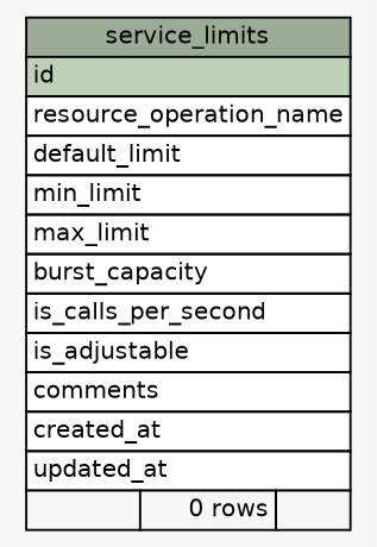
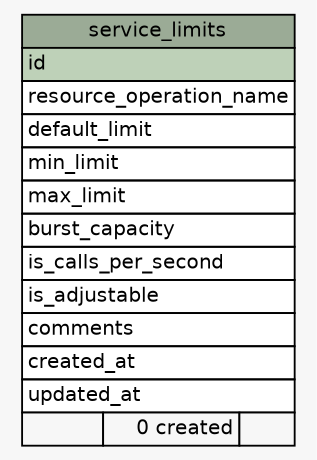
  digraph {
    bgcolor="#f7f7f7"
    fontname=Helvetica
    fontsize=11
    nodesep=0.18
    rankdir=RL
    ranksep=0.46
-   n1 [fontname=Helvetica fontsize=11 label=<     <TABLE BORDER="0" CELLBORDER="1" CELLSPACING="0" BGCOLOR="#ffffff">       <TR><TD COLSPAN="3" BGCOLOR="#9bab96" ALIGN="CENTER">service_limits</TD></TR>       <TR><TD PORT="id" COLSPAN="3" BGCOLOR="#bed1b8" ALIGN="LEFT">id</TD></TR>       <TR><TD PORT="resource_operation_name" COLSPAN="3" ALIGN="LEFT">resource_operation_name</TD></TR>       <TR><TD PORT="default_limit" COLSPAN="3" ALIGN="LEFT">default_limit</TD></TR>       <TR><TD PORT="min_limit" COLSPAN="3" ALIGN="LEFT">min_limit</TD></TR>       <TR><TD PORT="max_limit" COLSPAN="3" ALIGN="LEFT">max_limit</TD></TR>       <TR><TD PORT="burst_capacity" COLSPAN="3" ALIGN="LEFT">burst_capacity</TD></TR>       <TR><TD PORT="is_calls_per_second" COLSPAN="3" ALIGN="LEFT">is_calls_per_second</TD></TR>       <TR><TD PORT="is_adjustable" COLSPAN="3" ALIGN="LEFT">is_adjustable</TD></TR>       <TR><TD PORT="comments" COLSPAN="3" ALIGN="LEFT">comments</TD></TR>       <TR><TD PORT="created_at" COLSPAN="3" ALIGN="LEFT">created_at</TD></TR>       <TR><TD PORT="updated_at" COLSPAN="3" ALIGN="LEFT">updated_at</TD></TR>       <TR><TD ALIGN="LEFT" BGCOLOR="#f7f7f7">  </TD><TD ALIGN="RIGHT" BGCOLOR="#f7f7f7">0 rows</TD><TD ALIGN="RIGHT" BGCOLOR="#f7f7f7">  </TD></TR>     </TABLE>> shape=plaintext]
+   n1 [fontname=Helvetica fontsize=11 label=<     <TABLE BORDER="0" CELLBORDER="1" CELLSPACING="0" BGCOLOR="#ffffff">       <TR><TD COLSPAN="3" BGCOLOR="#9bab96" ALIGN="CENTER">service_limits</TD></TR>       <TR><TD PORT="id" COLSPAN="3" BGCOLOR="#bed1b8" ALIGN="LEFT">id</TD></TR>       <TR><TD PORT="resource_operation_name" COLSPAN="3" ALIGN="LEFT">resource_operation_name</TD></TR>       <TR><TD PORT="default_limit" COLSPAN="3" ALIGN="LEFT">default_limit</TD></TR>       <TR><TD PORT="min_limit" COLSPAN="3" ALIGN="LEFT">min_limit</TD></TR>       <TR><TD PORT="max_limit" COLSPAN="3" ALIGN="LEFT">max_limit</TD></TR>       <TR><TD PORT="burst_capacity" COLSPAN="3" ALIGN="LEFT">burst_capacity</TD></TR>       <TR><TD PORT="is_calls_per_second" COLSPAN="3" ALIGN="LEFT">is_calls_per_second</TD></TR>       <TR><TD PORT="is_adjustable" COLSPAN="3" ALIGN="LEFT">is_adjustable</TD></TR>       <TR><TD PORT="comments" COLSPAN="3" ALIGN="LEFT">comments</TD></TR>       <TR><TD PORT="created_at" COLSPAN="3" ALIGN="LEFT">created_at</TD></TR>       <TR><TD PORT="updated_at" COLSPAN="3" ALIGN="LEFT">updated_at</TD></TR>       <TR><TD ALIGN="LEFT" BGCOLOR="#f7f7f7">  </TD><TD ALIGN="RIGHT" BGCOLOR="#f7f7f7">0 created</TD><TD ALIGN="RIGHT" BGCOLOR="#f7f7f7">  </TD></TR>     </TABLE>> shape=plaintext]
  }
